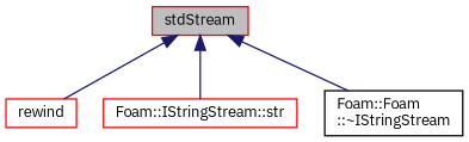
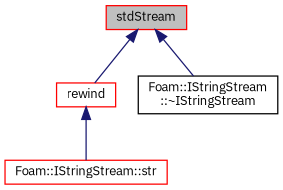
  digraph {
    fontname="IBM Plex Sans"
    rankdir=TB
    node [color=red fontname="IBM Plex Sans" fontsize=10 shape=record]
    edge [color=midnightblue dir=back fontname="IBM Plex Sans" fontsize=10 labelfontname=FreeSans labelfontsize=10 style=solid]
    n1 [fillcolor=grey75 fontcolor=black height=0.2 label=stdStream style=filled width=0.4]
    n2 [height=0.2 label=rewind width=0.4]
    n3 [height=0.2 label="Foam::IStringStream::str" width=0.4]
-   n4 [color=black height=0.2 label="Foam::Foam\l::~IStringStream" width=0.4]
+   n4 [color=black height=0.2 label="Foam::IStringStream\l::~IStringStream" width=0.4]
    n1 -> n2
-   n1 -> n3
+   n2 -> n3
    n1 -> n4
  }
